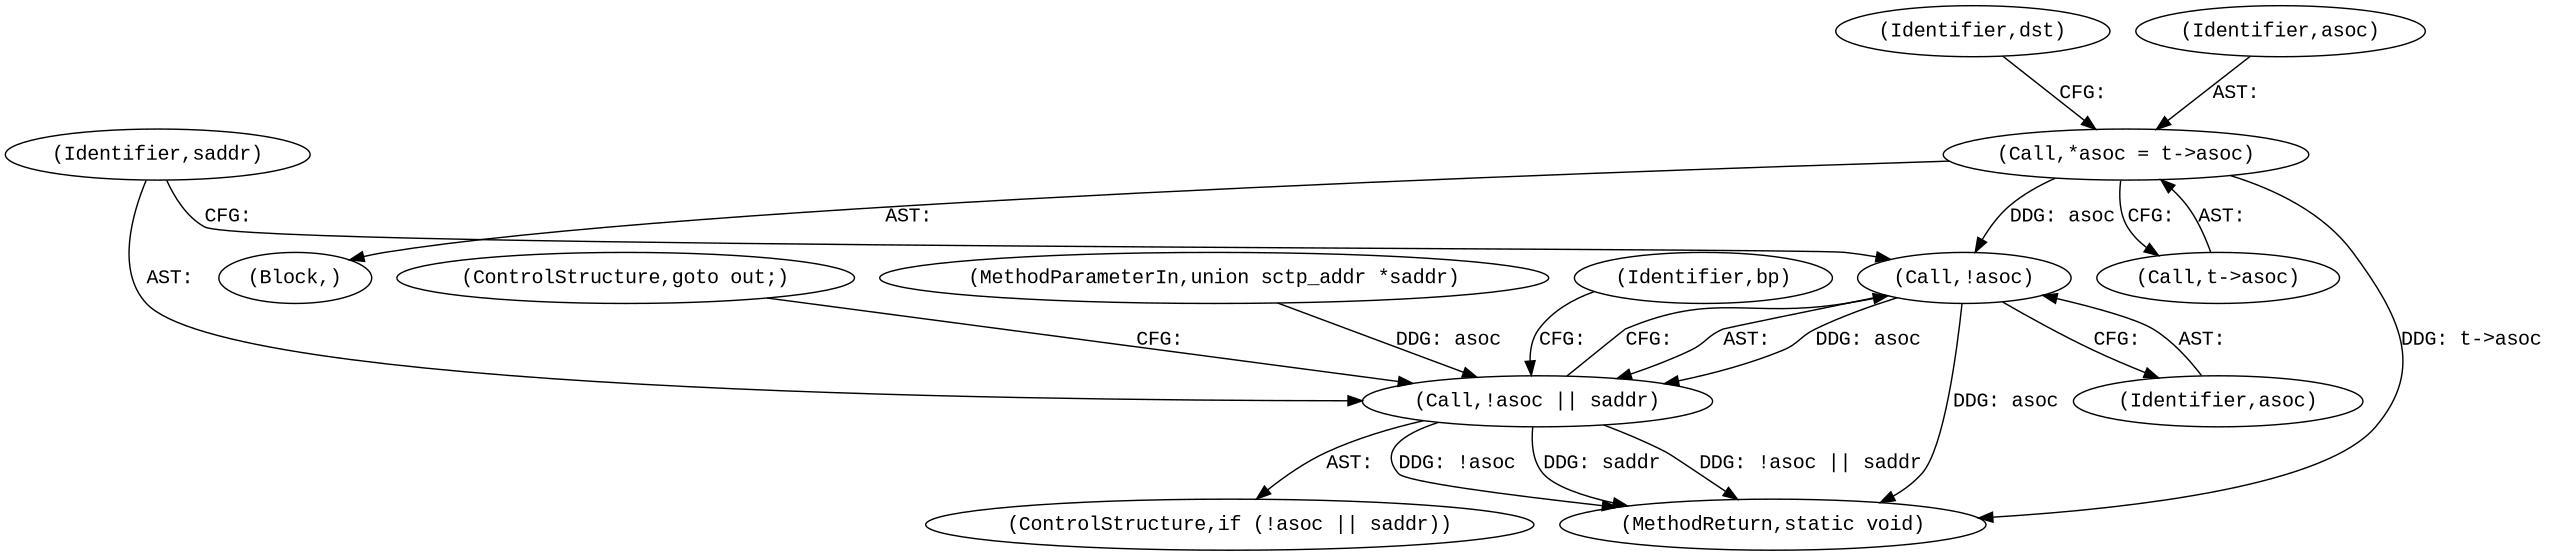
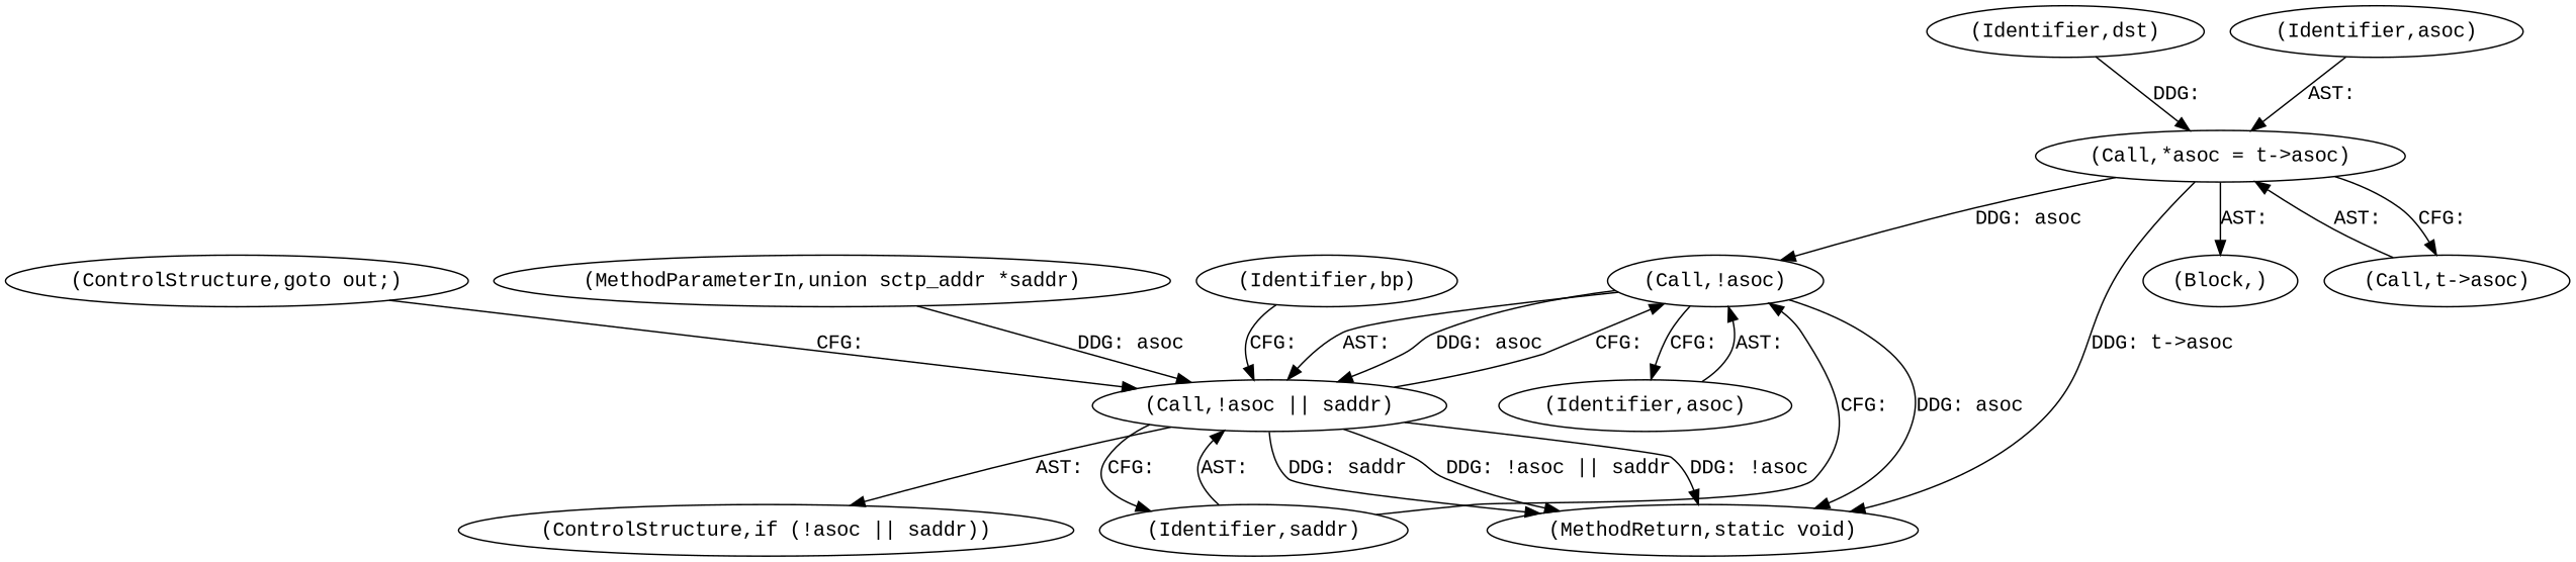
  digraph {
    fontname="Liberation Mono"
    node [fontname="Liberation Mono"]
    edge [fontname="Liberation Mono"]
    n1 [label="(Call,*asoc = t->asoc)"]
    n2 [label="(Call,!asoc)"]
    n3 [label="(MethodReturn,static void)"]
    n4 [label="(Block,)"]
    n5 [label="(Call,t->asoc)"]
    n6 [label="(Call,!asoc || saddr)"]
    n7 [label="(Identifier,asoc)"]
    n8 [label="(ControlStructure,if (!asoc || saddr))"]
    n9 [label="(Identifier,saddr)"]
    n10 [label="(Identifier,dst)"]
    n11 [label="(ControlStructure,goto out;)"]
    n12 [label="(MethodParameterIn,union sctp_addr *saddr)"]
    n13 [label="(Identifier,asoc)"]
    n14 [label="(Identifier,bp)"]
    n1 -> n2 [label="DDG: asoc"]
    n1 -> n3 [label="DDG: t->asoc"]
    n1 -> n4 [label="AST: "]
    n1 -> n5 [label="CFG: "]
    n2 -> n3 [label="DDG: asoc"]
    n2 -> n6 [label="AST: "]
    n2 -> n6 [label="DDG: asoc"]
    n2 -> n7 [label="CFG: "]
    n5 -> n1 [label="AST: "]
    n6 -> n2 [label="CFG: "]
    n6 -> n3 [label="DDG: !asoc || saddr"]
    n6 -> n3 [label="DDG: !asoc"]
    n6 -> n3 [label="DDG: saddr"]
    n6 -> n8 [label="AST: "]
+   n6 -> n9 [label="CFG: "]
    n7 -> n2 [label="AST: "]
    n9 -> n2 [label="CFG: "]
    n9 -> n6 [label="AST: "]
-   n10 -> n1 [label="CFG: "]
+   n10 -> n1 [label="DDG: "]
    n11 -> n6 [label="CFG: "]
    n12 -> n6 [label="DDG: asoc"]
    n13 -> n1 [label="AST: "]
    n14 -> n6 [label="CFG: "]
  }
